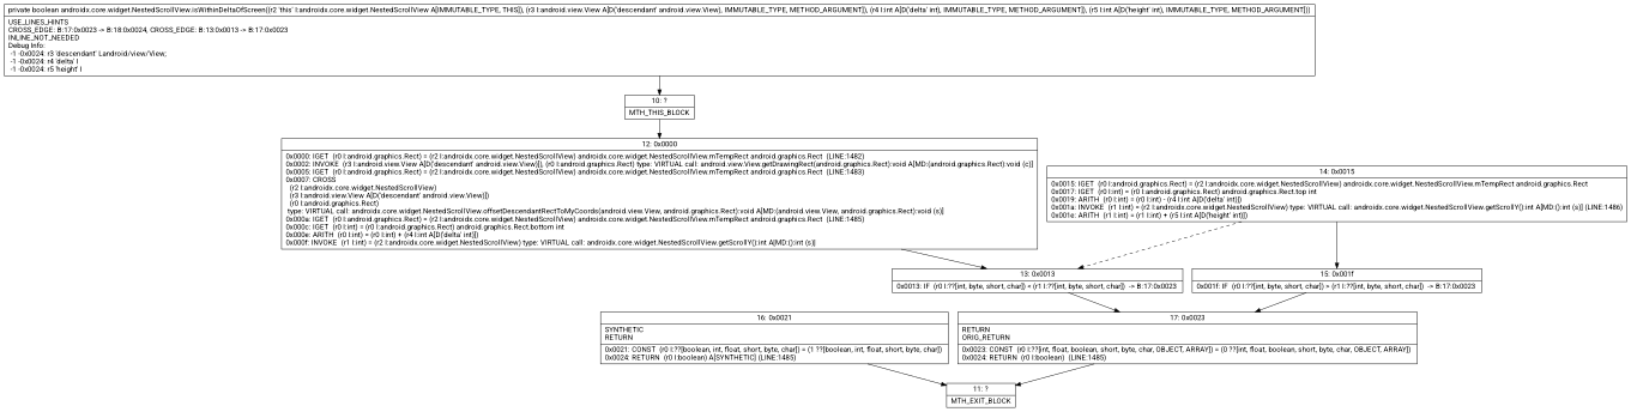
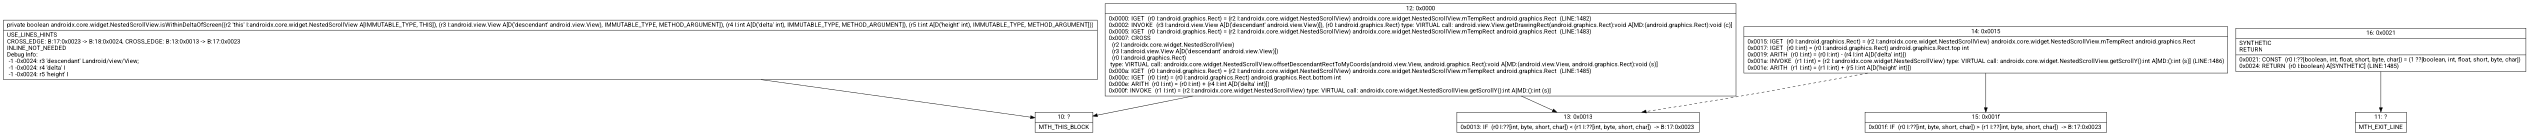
  digraph {
    fontname=Roboto
    node [fontname=Roboto shape=record]
    edge [fontname=Roboto]
    n1 [label="{10\:\ ?|MTH_THIS_BLOCK\l}"]
    n2 [label="{12\:\ 0x0000|0x0000: IGET  (r0 I:android.graphics.Rect) = (r2 I:androidx.core.widget.NestedScrollView) androidx.core.widget.NestedScrollView.mTempRect android.graphics.Rect  (LINE:1482)\l0x0002: INVOKE  (r3 I:android.view.View A[D('descendant' android.view.View)]), (r0 I:android.graphics.Rect) type: VIRTUAL call: android.view.View.getDrawingRect(android.graphics.Rect):void A[MD:(android.graphics.Rect):void (c)]\l0x0005: IGET  (r0 I:android.graphics.Rect) = (r2 I:androidx.core.widget.NestedScrollView) androidx.core.widget.NestedScrollView.mTempRect android.graphics.Rect  (LINE:1483)\l0x0007: CROSS  \l  (r2 I:androidx.core.widget.NestedScrollView)\l  (r3 I:android.view.View A[D('descendant' android.view.View)])\l  (r0 I:android.graphics.Rect)\l type: VIRTUAL call: androidx.core.widget.NestedScrollView.offsetDescendantRectToMyCoords(android.view.View, android.graphics.Rect):void A[MD:(android.view.View, android.graphics.Rect):void (s)]\l0x000a: IGET  (r0 I:android.graphics.Rect) = (r2 I:androidx.core.widget.NestedScrollView) androidx.core.widget.NestedScrollView.mTempRect android.graphics.Rect  (LINE:1485)\l0x000c: IGET  (r0 I:int) = (r0 I:android.graphics.Rect) android.graphics.Rect.bottom int \l0x000e: ARITH  (r0 I:int) = (r0 I:int) + (r4 I:int A[D('delta' int)]) \l0x000f: INVOKE  (r1 I:int) = (r2 I:androidx.core.widget.NestedScrollView) type: VIRTUAL call: androidx.core.widget.NestedScrollView.getScrollY():int A[MD:():int (s)]\l}"]
    n3 [label="{13\:\ 0x0013|0x0013: IF  (r0 I:??[int, byte, short, char]) \< (r1 I:??[int, byte, short, char])  \-\> B:17:0x0023 \l}"]
-   n4 [label="{17\:\ 0x0023|RETURN\lORIG_RETURN\l|0x0023: CONST  (r0 I:??[int, float, boolean, short, byte, char, OBJECT, ARRAY]) = (0 ??[int, float, boolean, short, byte, char, OBJECT, ARRAY]) \l0x0024: RETURN  (r0 I:boolean)  (LINE:1485)\l}"]
    n5 [label="{14\:\ 0x0015|0x0015: IGET  (r0 I:android.graphics.Rect) = (r2 I:androidx.core.widget.NestedScrollView) androidx.core.widget.NestedScrollView.mTempRect android.graphics.Rect \l0x0017: IGET  (r0 I:int) = (r0 I:android.graphics.Rect) android.graphics.Rect.top int \l0x0019: ARITH  (r0 I:int) = (r0 I:int) \- (r4 I:int A[D('delta' int)]) \l0x001a: INVOKE  (r1 I:int) = (r2 I:androidx.core.widget.NestedScrollView) type: VIRTUAL call: androidx.core.widget.NestedScrollView.getScrollY():int A[MD:():int (s)] (LINE:1486)\l0x001e: ARITH  (r1 I:int) = (r1 I:int) + (r5 I:int A[D('height' int)]) \l}"]
    n6 [label="{15\:\ 0x001f|0x001f: IF  (r0 I:??[int, byte, short, char]) \> (r1 I:??[int, byte, short, char])  \-\> B:17:0x0023 \l}"]
-   n7 [label="{11\:\ ?|MTH_EXIT_BLOCK\l}"]
+   n7 [label="{11\:\ ?|MTH_EXIT_LINE\l}"]
    n8 [label="{16\:\ 0x0021|SYNTHETIC\lRETURN\l|0x0021: CONST  (r0 I:??[boolean, int, float, short, byte, char]) = (1 ??[boolean, int, float, short, byte, char]) \l0x0024: RETURN  (r0 I:boolean) A[SYNTHETIC] (LINE:1485)\l}"]
    n9 [label="{private boolean androidx.core.widget.NestedScrollView.isWithinDeltaOfScreen((r2 'this' I:androidx.core.widget.NestedScrollView A[IMMUTABLE_TYPE, THIS]), (r3 I:android.view.View A[D('descendant' android.view.View), IMMUTABLE_TYPE, METHOD_ARGUMENT]), (r4 I:int A[D('delta' int), IMMUTABLE_TYPE, METHOD_ARGUMENT]), (r5 I:int A[D('height' int), IMMUTABLE_TYPE, METHOD_ARGUMENT]))  | USE_LINES_HINTS\lCROSS_EDGE: B:17:0x0023 \-\> B:18:0x0024, CROSS_EDGE: B:13:0x0013 \-\> B:17:0x0023\lINLINE_NOT_NEEDED\lDebug Info:\l  \-1 \-0x0024: r3 'descendant' Landroid\/view\/View;\l  \-1 \-0x0024: r4 'delta' I\l  \-1 \-0x0024: r5 'height' I\l}"]
-   n1 -> n2
+   n2 -> n1
    n2 -> n3
-   n3 -> n4
-   n4 -> n7
    n5 -> n3 [style=dashed]
    n5 -> n6
-   n6 -> n4
    n8 -> n7
    n9 -> n1
  }
